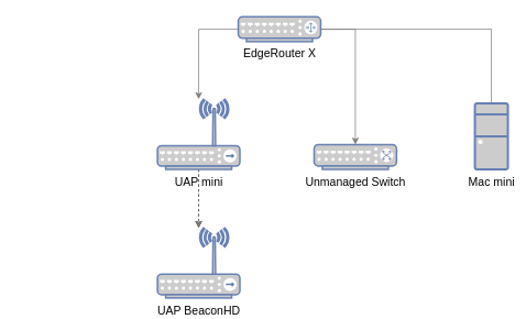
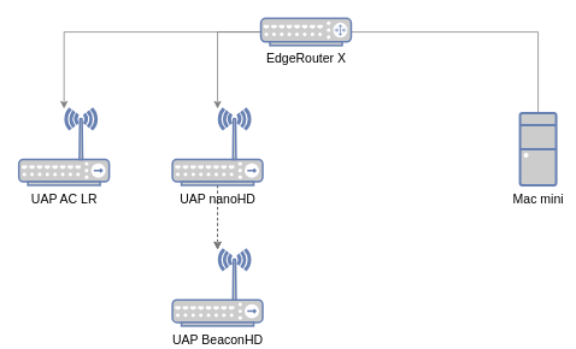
  <mxCell id="0" />
  <mxCell id="1" parent="0" />
- <mxCell id="2" value="Unmanaged Switch" style="fontColor=#000000;verticalAlign=top;verticalLabelPosition=bottom;labelPosition=center;align=center;html=1;outlineConnect=0;fillColor=#CCCCCC;strokeColor=#6881B3;gradientColor=none;gradientDirection=north;strokeWidth=2;shape=mxgraph.networks.switch;fontSize=14;" vertex="1" parent="1"><mxGeometry x="380" y="175" width="100" height="30" as="geometry" /></mxCell>
+ <mxCell id="3" value="UAP AC LR" style="fontColor=#000000;verticalAlign=top;verticalLabelPosition=bottom;labelPosition=center;align=center;html=1;outlineConnect=0;fillColor=#CCCCCC;strokeColor=#6881B3;gradientColor=none;gradientDirection=north;strokeWidth=2;shape=mxgraph.networks.wireless_hub;fontSize=14;" vertex="1" parent="1"><mxGeometry x="20" y="120" width="100" height="85" as="geometry" /></mxCell>
  <mxCell id="4" style="edgeStyle=orthogonalEdgeStyle;rounded=0;orthogonalLoop=1;jettySize=auto;html=1;dashed=1;fontColor=#000000;fontSize=14;" edge="1" parent="1" source="6" target="7"><mxGeometry relative="1" as="geometry" /></mxCell>
  <mxCell id="5" value="" style="edgeStyle=orthogonalEdgeStyle;rounded=0;orthogonalLoop=1;jettySize=auto;html=1;dashed=1;fontColor=#666666;fontSize=14;strokeColor=#808080;" edge="1" parent="1" source="6" target="7"><mxGeometry relative="1" as="geometry" /></mxCell>
- <mxCell id="6" value="UAP mini" style="fontColor=#000000;verticalAlign=top;verticalLabelPosition=bottom;labelPosition=center;align=center;html=1;outlineConnect=0;fillColor=#CCCCCC;strokeColor=#6881B3;gradientColor=none;gradientDirection=north;strokeWidth=2;shape=mxgraph.networks.wireless_hub;fontSize=14;" vertex="1" parent="1"><mxGeometry x="190" y="120" width="100" height="85" as="geometry" /></mxCell>
+ <mxCell id="6" value="UAP nanoHD" style="fontColor=#000000;verticalAlign=top;verticalLabelPosition=bottom;labelPosition=center;align=center;html=1;outlineConnect=0;fillColor=#CCCCCC;strokeColor=#6881B3;gradientColor=none;gradientDirection=north;strokeWidth=2;shape=mxgraph.networks.wireless_hub;fontSize=14;" vertex="1" parent="1"><mxGeometry x="190" y="120" width="100" height="85" as="geometry" /></mxCell>
  <mxCell id="7" value="UAP BeaconHD" style="fontColor=#000000;verticalAlign=top;verticalLabelPosition=bottom;labelPosition=center;align=center;html=1;outlineConnect=0;fillColor=#CCCCCC;strokeColor=#6881B3;gradientColor=none;gradientDirection=north;strokeWidth=2;shape=mxgraph.networks.wireless_hub;fontSize=14;" vertex="1" parent="1"><mxGeometry x="190" y="276" width="100" height="85" as="geometry" /></mxCell>
  <mxCell id="8" style="edgeStyle=orthogonalEdgeStyle;rounded=0;orthogonalLoop=1;jettySize=auto;html=1;fontColor=#666666;fontSize=14;strokeColor=#808080;exitX=0;exitY=0.5;exitDx=0;exitDy=0;exitPerimeter=0;" edge="1" parent="1" source="12" target="6"><mxGeometry relative="1" as="geometry" /></mxCell>
- <mxCell id="9" style="edgeStyle=orthogonalEdgeStyle;rounded=0;orthogonalLoop=1;jettySize=auto;html=1;entryX=0.5;entryY=0;entryDx=0;entryDy=0;entryPerimeter=0;fontColor=#666666;fontSize=14;strokeColor=#808080;exitX=1;exitY=0.5;exitDx=0;exitDy=0;exitPerimeter=0;" edge="1" parent="1" source="12" target="2"><mxGeometry relative="1" as="geometry" /></mxCell>
+ <mxCell id="10" style="edgeStyle=orthogonalEdgeStyle;rounded=0;orthogonalLoop=1;jettySize=auto;html=1;fontColor=#666666;fontSize=14;strokeColor=#808080;" edge="1" parent="1" source="12" target="3"><mxGeometry relative="1" as="geometry" /></mxCell>
  <mxCell id="11" style="edgeStyle=orthogonalEdgeStyle;rounded=0;orthogonalLoop=1;jettySize=auto;html=1;entryX=0.5;entryY=0;entryDx=0;entryDy=0;entryPerimeter=0;fontSize=14;fontColor=#666666;strokeColor=#808080;endArrow=none;" edge="1" parent="1" source="12" target="13"><mxGeometry relative="1" as="geometry" /></mxCell>
  <mxCell id="12" value="EdgeRouter X" style="fontColor=#000000;verticalAlign=top;verticalLabelPosition=bottom;labelPosition=center;align=center;html=1;outlineConnect=0;fillColor=#CCCCCC;strokeColor=#6881B3;gradientColor=none;gradientDirection=north;strokeWidth=2;shape=mxgraph.networks.router;fontSize=14;" vertex="1" parent="1"><mxGeometry x="288" y="20" width="100" height="30" as="geometry" /></mxCell>
  <mxCell id="13" value="Mac mini" style="fontColor=#000000;verticalAlign=top;verticalLabelPosition=bottom;labelPosition=center;align=center;html=1;outlineConnect=0;fillColor=#CCCCCC;strokeColor=#6881B3;gradientColor=none;gradientDirection=north;strokeWidth=2;shape=mxgraph.networks.desktop_pc;fontSize=14;" vertex="1" parent="1"><mxGeometry x="575" y="125" width="40" height="80" as="geometry" /></mxCell>
